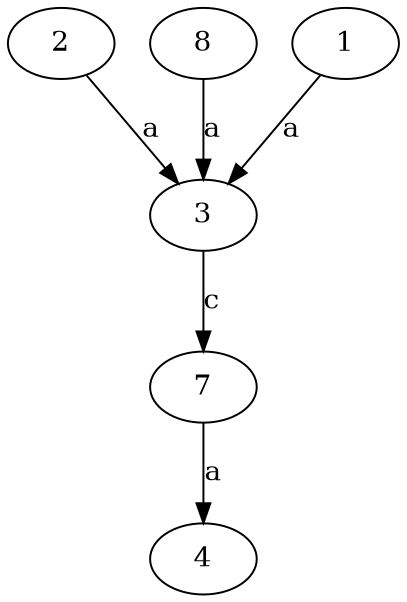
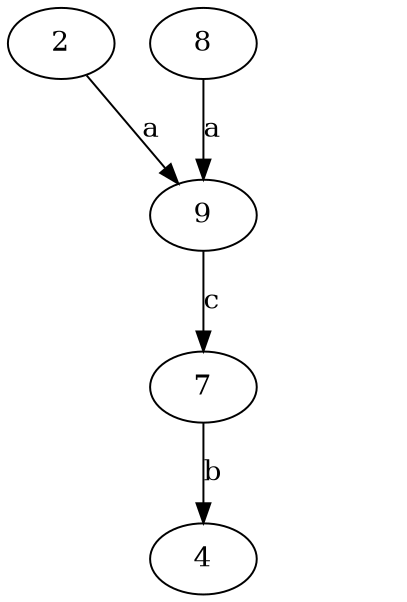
  strict digraph {
    2
-   3
+   3 [label=9]
    7
    4
    n5 [label=8]
-   1
    2 -> 3 [label=a]
    3 -> 7 [label=c]
-   7 -> 4 [label=a]
+   7 -> 4 [label=b]
    n5 -> 3 [label=a]
-   1 -> 3 [label=a]
  }
